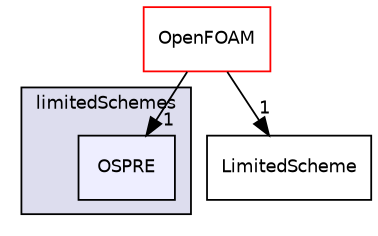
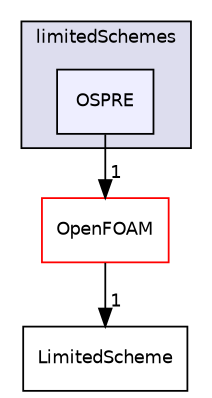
  digraph {
    compound=true
    node [fontname=Helvetica fontsize=10 shape=box]
    edge [headlabel=1 labeldistance=1.5 labelfontname=Helvetica labelfontsize=10]
    n1 [fillcolor="#eeeeff" label=OSPRE pencolor=black style=filled]
    n2 [color=red label=OpenFOAM]
    n3 [label=LimitedScheme]
    subgraph cluster_1 {
      bgcolor="#ddddee"
      fontname=Helvetica
      fontsize=10
      label=limitedSchemes
      pencolor=black
      n1
    }
-   n2 -> n1
+   n1 -> n2
    n2 -> n3
  }
